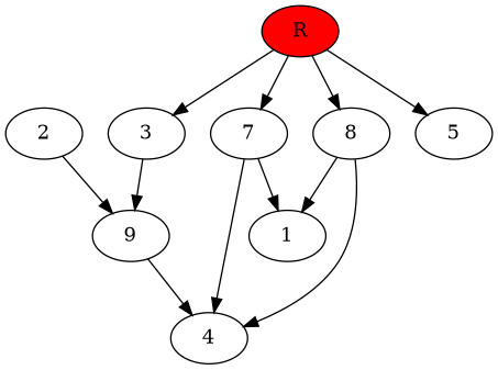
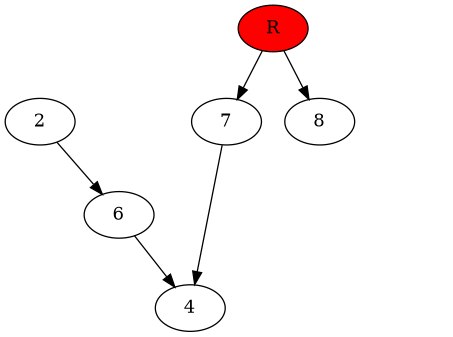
  digraph {
    2
-   6 [label=9]
+   6
    4
-   3
    7
-   1
    8
    R [fillcolor="#ff0000" style=filled]
-   5
    2 -> 6
    6 -> 4
-   3 -> 6
    7 -> 4
-   7 -> 1
-   8 -> 4
-   8 -> 1
-   R -> 3
    R -> 7
    R -> 8
-   R -> 5
  }
